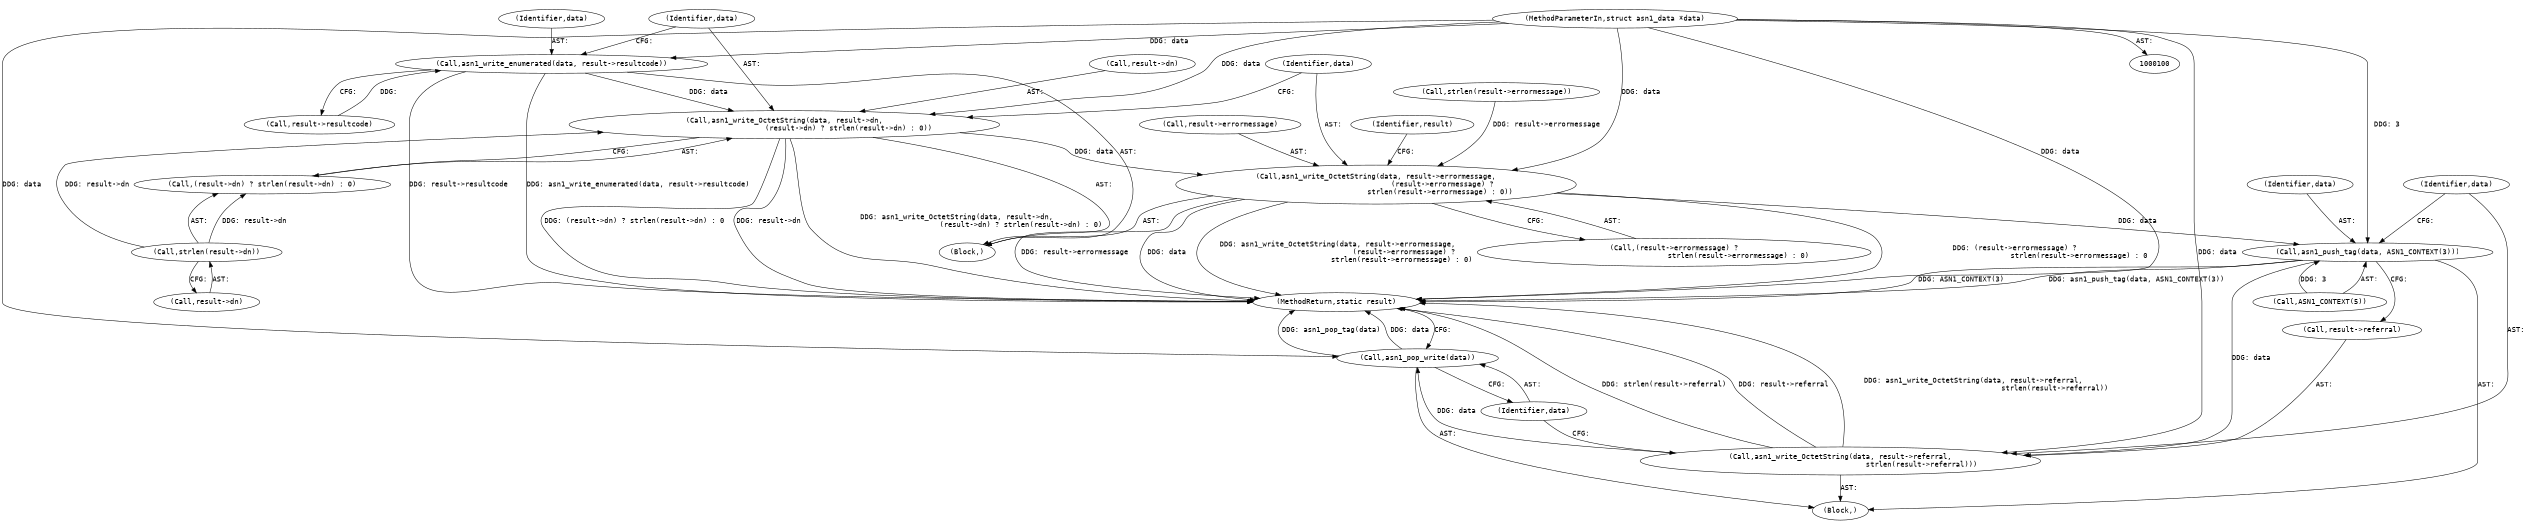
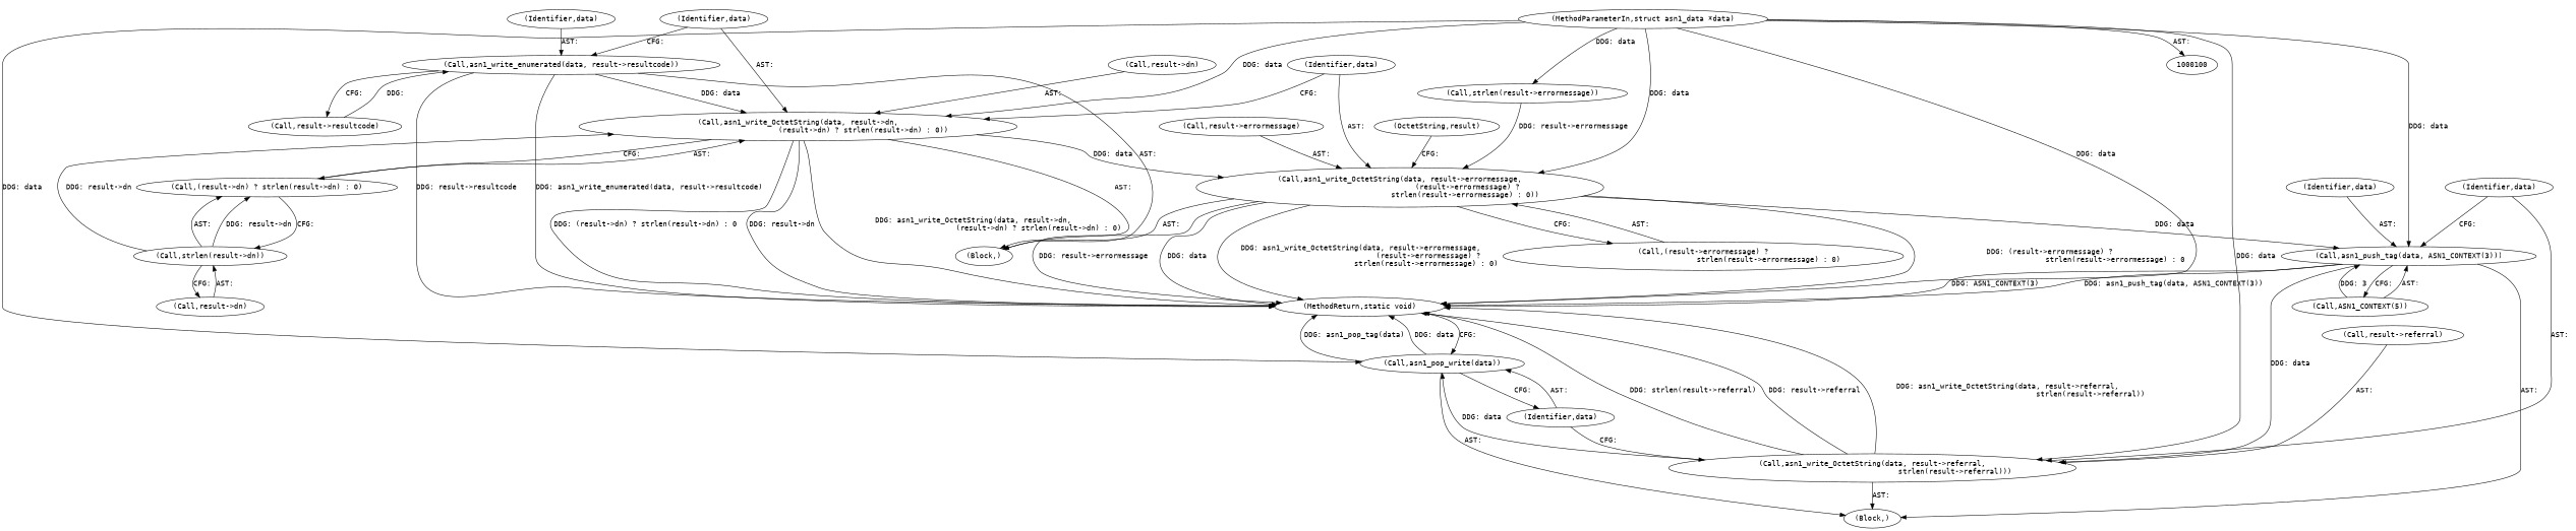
  digraph {
    fontname="DejaVu Sans Mono"
    node [fontname="DejaVu Sans Mono"]
    edge [fontname="DejaVu Sans Mono"]
    n1 [label="(Call,asn1_write_OctetString(data, result->dn,\n                              (result->dn) ? strlen(result->dn) : 0))"]
    n2 [label="(Call,asn1_write_OctetString(data, result->errormessage,\n                               (result->errormessage) ?\n                              strlen(result->errormessage) : 0))"]
-   n3 [label="(MethodReturn,static result)"]
+   n3 [label="(MethodReturn,static void)"]
    n4 [label="(Block,)"]
    n5 [label="(Call,(result->dn) ? strlen(result->dn) : 0)"]
    n6 [label="(Call,asn1_push_tag(data, ASN1_CONTEXT(3)))"]
    n7 [label="(Call,(result->errormessage) ?\n                              strlen(result->errormessage) : 0)"]
    n8 [label="(Call,asn1_pop_write(data))"]
    n9 [label="(Call,strlen(result->dn))"]
    n10 [label="(Call,asn1_write_enumerated(data, result->resultcode))"]
    n11 [label="(Call,result->resultcode)"]
    n12 [label="(MethodParameterIn,struct asn1_data *data)"]
    n13 [label="(Call,asn1_write_OctetString(data, result->referral,\n                                      strlen(result->referral)))"]
    1000100
    n15 [label="(Block,)"]
    n16 [label="(Call,ASN1_CONTEXT(5))"]
    n17 [label="(Identifier,data)"]
    n18 [label="(Call,result->dn)"]
-   n19 [label="(Identifier,result)"]
+   n19 [label="(OctetString,result)"]
    n20 [label="(Identifier,data)"]
    n21 [label="(Call,result->dn)"]
    n22 [label="(Identifier,data)"]
    n23 [label="(Call,result->referral)"]
    n24 [label="(Identifier,data)"]
    n25 [label="(Identifier,data)"]
    n26 [label="(Call,result->errormessage)"]
    n27 [label="(Call,strlen(result->errormessage))"]
    n28 [label="(Identifier,data)"]
    n1 -> n2 [label="DDG: data"]
    n1 -> n3 [label="DDG: (result->dn) ? strlen(result->dn) : 0"]
    n1 -> n3 [label="DDG: result->dn"]
    n1 -> n3 [label="DDG: asn1_write_OctetString(data, result->dn,\n                              (result->dn) ? strlen(result->dn) : 0)"]
    n1 -> n4 [label="AST: "]
    n1 -> n5 [label="CFG: "]
    n2 -> n3 [label="DDG: result->errormessage"]
    n2 -> n3 [label="DDG: data"]
    n2 -> n3 [label="DDG: asn1_write_OctetString(data, result->errormessage,\n                               (result->errormessage) ?\n                              strlen(result->errormessage) : 0)"]
    n2 -> n3 [label="DDG: (result->errormessage) ?\n                              strlen(result->errormessage) : 0"]
    n2 -> n4 [label="AST: "]
    n2 -> n6 [label="DDG: data"]
    n2 -> n7 [label="CFG: "]
    n3 -> n8 [label="CFG: "]
    n5 -> n1 [label="AST: "]
+   n5 -> n9 [label="CFG: "]
    n6 -> n3 [label="DDG: asn1_push_tag(data, ASN1_CONTEXT(3))"]
    n6 -> n3 [label="DDG: ASN1_CONTEXT(3)"]
    n6 -> n13 [label="DDG: data"]
    n6 -> n15 [label="AST: "]
-   n6 -> n23 [label="CFG: "]
+   n6 -> n16 [label="CFG: "]
    n7 -> n2 [label="AST: "]
    n8 -> n3 [label="DDG: asn1_pop_tag(data)"]
    n8 -> n3 [label="DDG: data"]
    n8 -> n15 [label="AST: "]
    n8 -> n17 [label="CFG: "]
    n9 -> n1 [label="DDG: result->dn"]
    n9 -> n5 [label="AST: "]
    n9 -> n5 [label="DDG: result->dn"]
    n9 -> n18 [label="CFG: "]
    n10 -> n1 [label="DDG: data"]
    n10 -> n3 [label="DDG: asn1_write_enumerated(data, result->resultcode)"]
    n10 -> n3 [label="DDG: result->resultcode"]
    n10 -> n4 [label="AST: "]
    n10 -> n11 [label="CFG: "]
    n11 -> n10 [label="DDG: "]
    n12 -> n1 [label="DDG: data"]
    n12 -> n2 [label="DDG: data"]
    n12 -> n3 [label="DDG: data"]
-   n12 -> n6 [label="DDG: 3"]
+   n12 -> n6 [label="DDG: data"]
    n12 -> n8 [label="DDG: data"]
-   n12 -> n10 [label="DDG: data"]
+   n12 -> n27 [label="DDG: data"]
    n12 -> n13 [label="DDG: data"]
    n12 -> 1000100 [label="AST: "]
    n13 -> n3 [label="DDG: strlen(result->referral)"]
    n13 -> n3 [label="DDG: result->referral"]
    n13 -> n3 [label="DDG: asn1_write_OctetString(data, result->referral,\n                                      strlen(result->referral))"]
    n13 -> n8 [label="DDG: data"]
    n13 -> n15 [label="AST: "]
    n16 -> n6 [label="AST: "]
    n16 -> n6 [label="DDG: 3"]
    n17 -> n8 [label="AST: "]
    n17 -> n13 [label="CFG: "]
    n18 -> n9 [label="AST: "]
    n19 -> n2 [label="CFG: "]
    n20 -> n6 [label="AST: "]
    n21 -> n1 [label="AST: "]
    n22 -> n1 [label="AST: "]
    n22 -> n10 [label="CFG: "]
    n23 -> n13 [label="AST: "]
    n24 -> n6 [label="CFG: "]
    n24 -> n13 [label="AST: "]
    n25 -> n1 [label="CFG: "]
    n25 -> n2 [label="AST: "]
    n26 -> n2 [label="AST: "]
    n27 -> n2 [label="DDG: result->errormessage"]
    n28 -> n10 [label="AST: "]
  }
